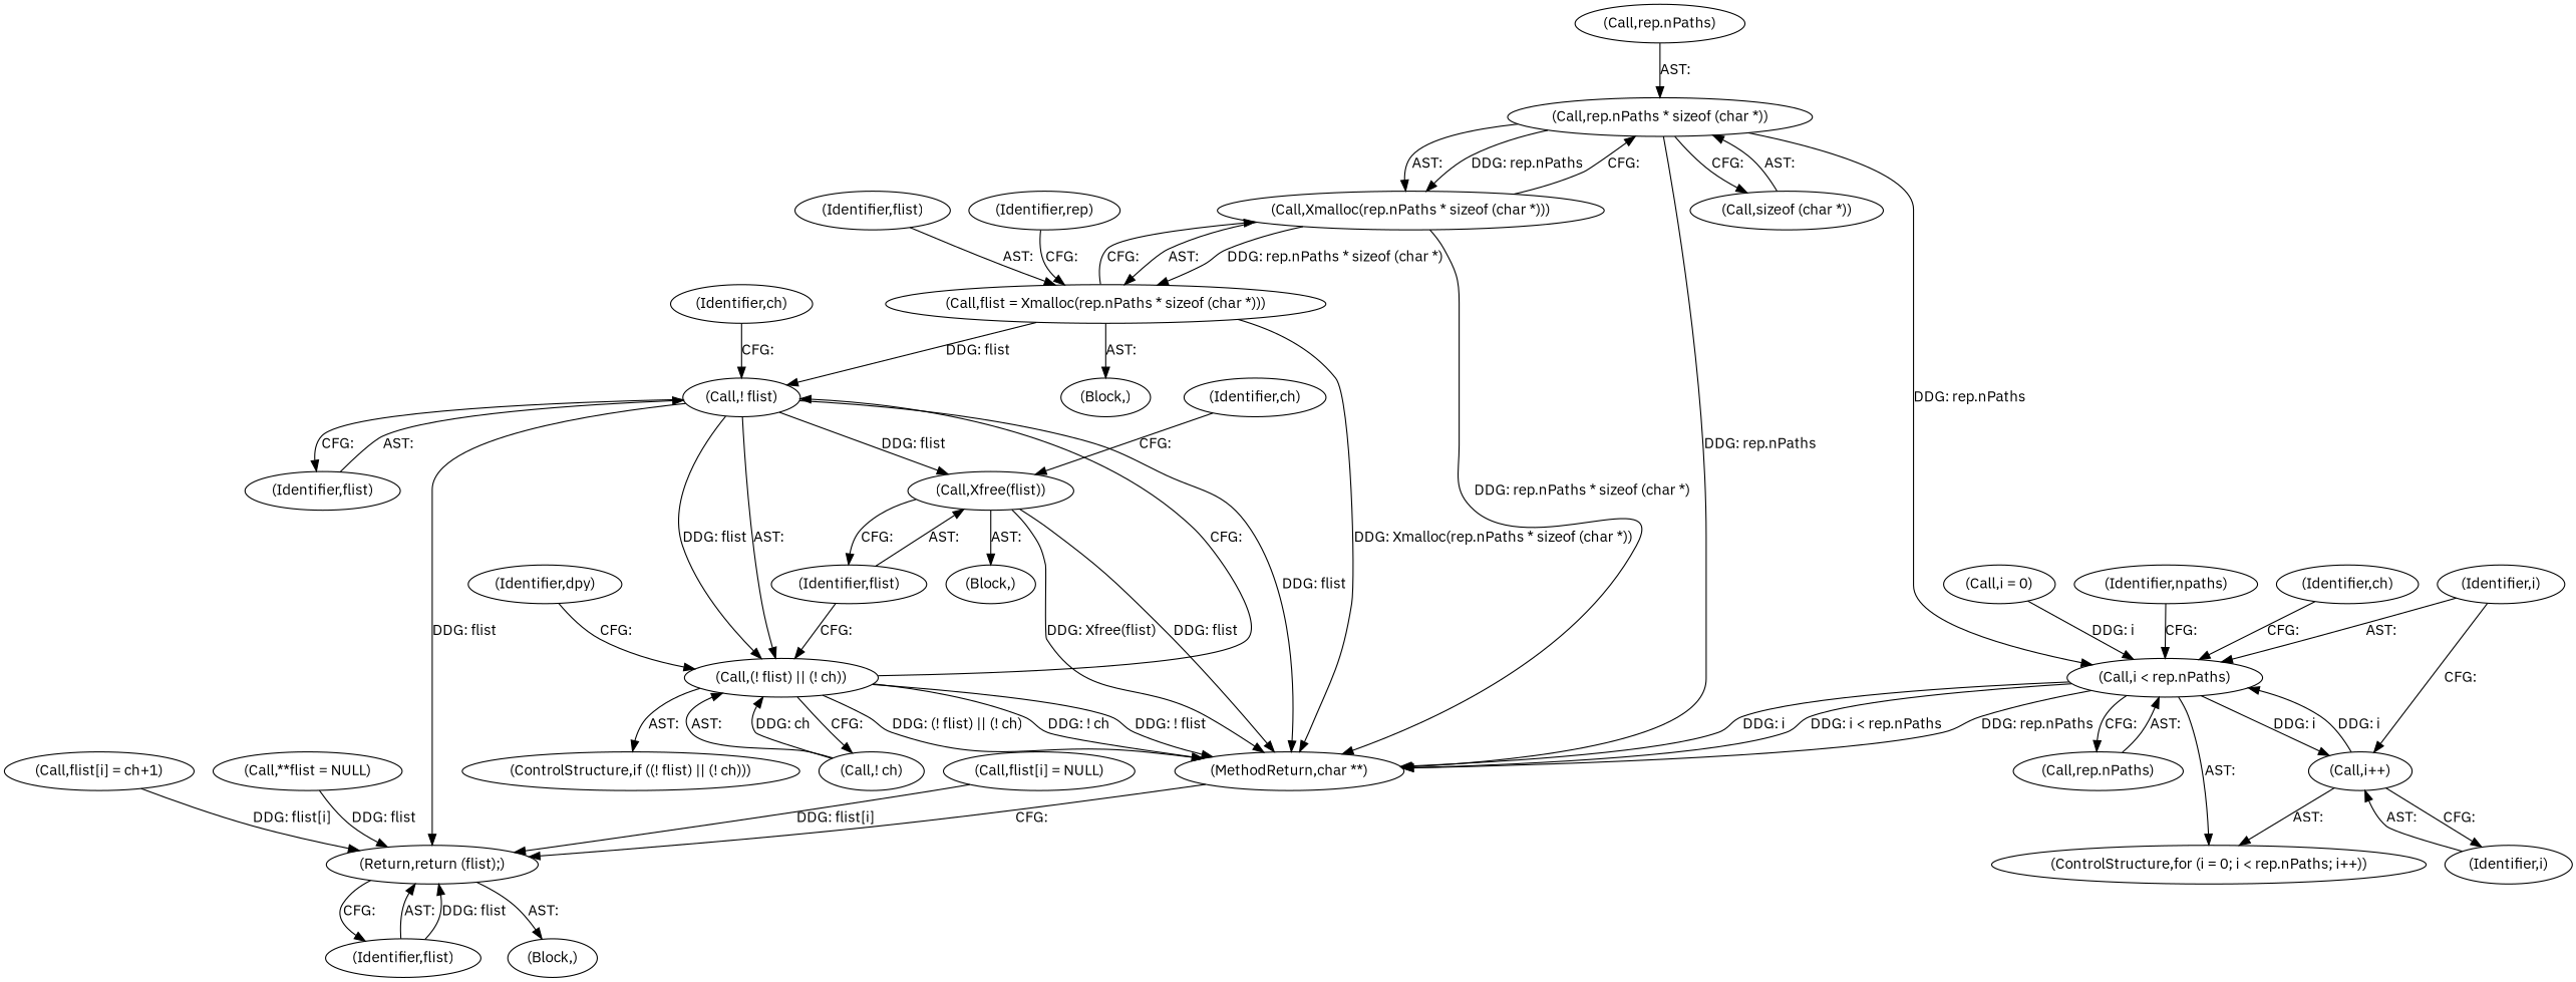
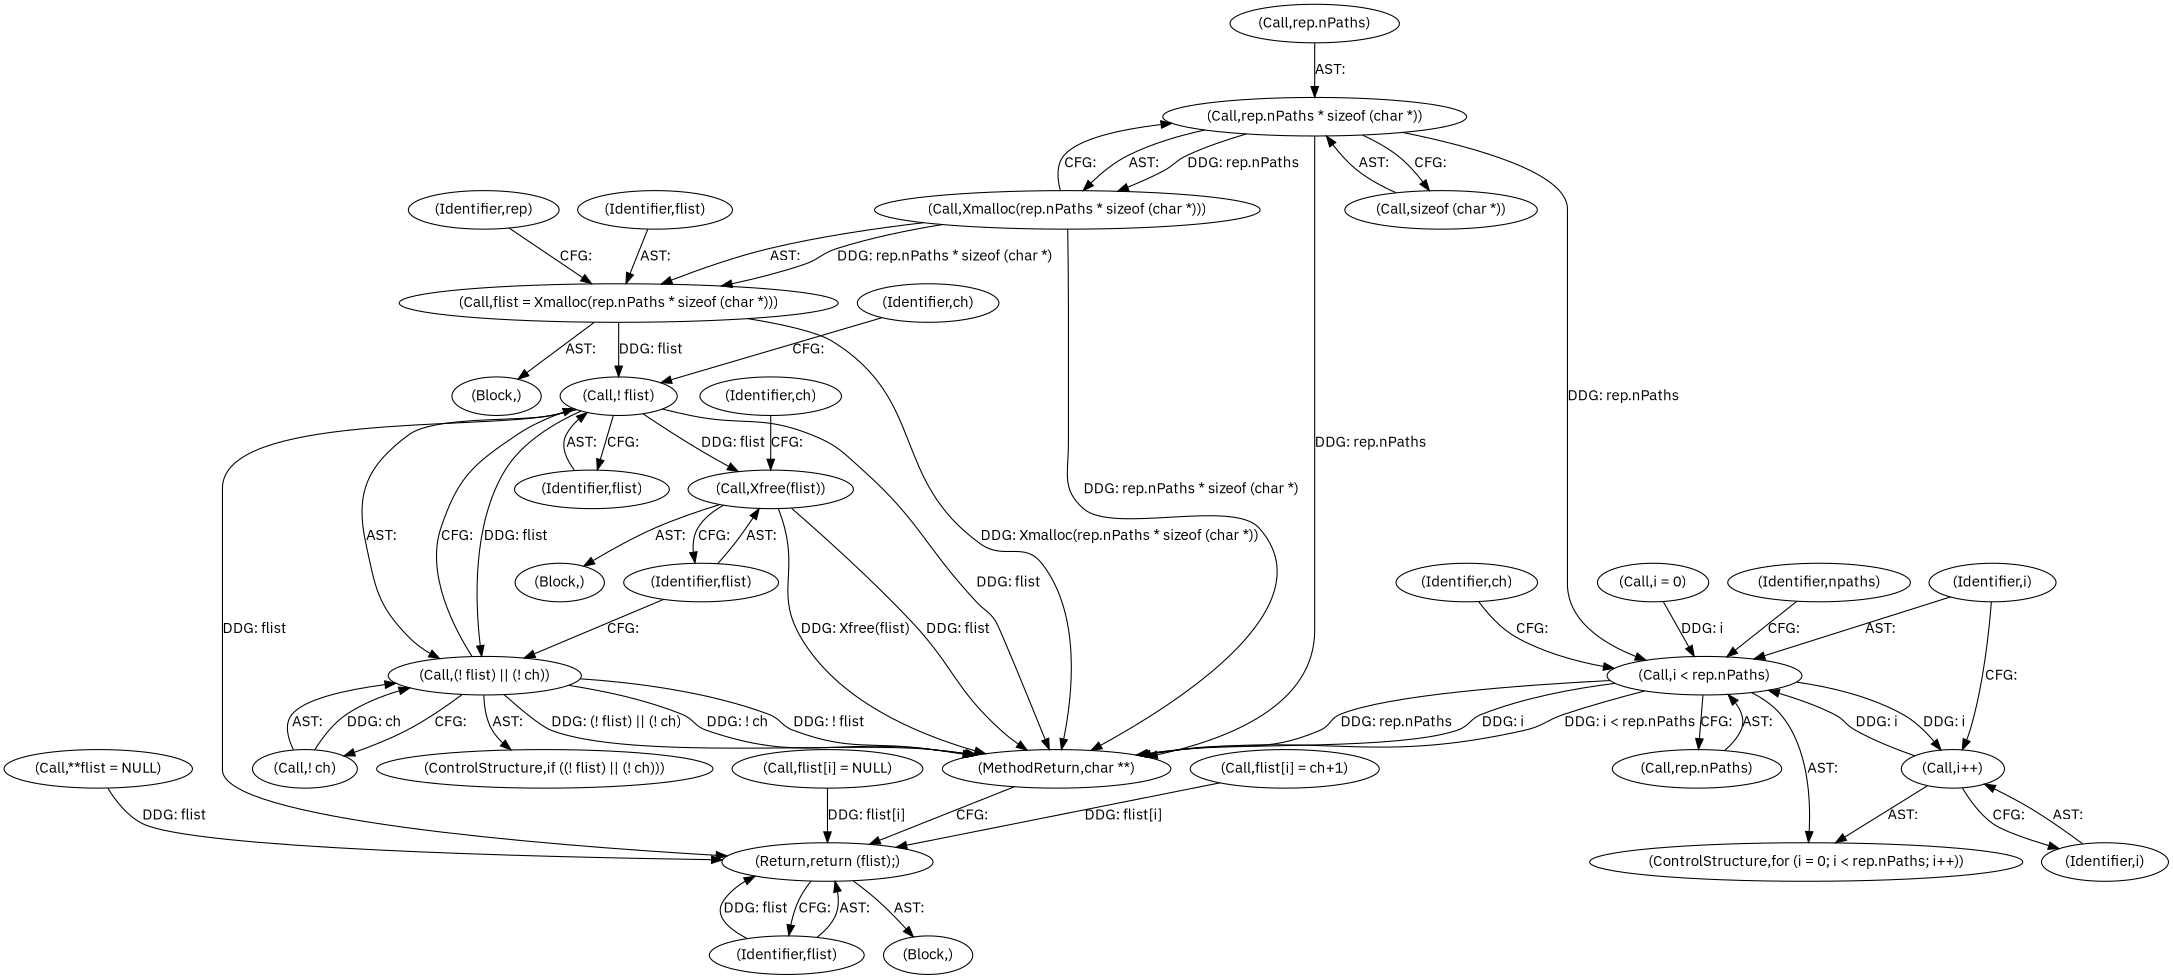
  digraph {
    fontname="IBM Plex Sans"
    node [fontname="IBM Plex Sans"]
    edge [fontname="IBM Plex Sans"]
    n1 [label="(Call,rep.nPaths * sizeof (char *))"]
    n2 [label="(Call,Xmalloc(rep.nPaths * sizeof (char *)))"]
    n3 [label="(Call,i < rep.nPaths)"]
    n4 [label="(Call,sizeof (char *))"]
    n5 [label="(MethodReturn,char **)"]
    n6 [label="(Call,flist = Xmalloc(rep.nPaths * sizeof (char *)))"]
    n7 [label="(Call,i++)"]
    n8 [label="(Call,rep.nPaths)"]
    n9 [label="(ControlStructure,for (i = 0; i < rep.nPaths; i++))"]
    n10 [label="(Return,return (flist);)"]
    n11 [label="(Call,! flist)"]
    n12 [label="(Block,)"]
    n13 [label="(Call,(! flist) || (! ch))"]
    n14 [label="(Call,Xfree(flist))"]
    n15 [label="(Identifier,flist)"]
    n16 [label="(Call,! ch)"]
    n17 [label="(ControlStructure,if ((! flist) || (! ch)))"]
    n18 [label="(Block,)"]
    n19 [label="(Identifier,flist)"]
    n20 [label="(Identifier,flist)"]
    n21 [label="(Block,)"]
    n22 [label="(Identifier,i)"]
    n23 [label="(Call,flist[i] = ch+1)"]
    n24 [label="(Call,i = 0)"]
-   n25 [label="(Identifier,dpy)"]
    n26 [label="(Identifier,ch)"]
    n27 [label="(Call,**flist = NULL)"]
    n28 [label="(Identifier,npaths)"]
    n29 [label="(Identifier,i)"]
    n30 [label="(Identifier,ch)"]
    n31 [label="(Call,flist[i] = NULL)"]
    n32 [label="(Identifier,rep)"]
    n33 [label="(Call,rep.nPaths)"]
    n34 [label="(Identifier,flist)"]
    n35 [label="(Identifier,ch)"]
    n1 -> n2 [label="AST: "]
    n1 -> n2 [label="DDG: rep.nPaths"]
    n1 -> n3 [label="DDG: rep.nPaths"]
    n1 -> n4 [label="CFG: "]
    n1 -> n5 [label="DDG: rep.nPaths"]
    n2 -> n1 [label="CFG: "]
    n2 -> n5 [label="DDG: rep.nPaths * sizeof (char *)"]
    n2 -> n6 [label="AST: "]
    n2 -> n6 [label="DDG: rep.nPaths * sizeof (char *)"]
    n3 -> n5 [label="DDG: i"]
    n3 -> n5 [label="DDG: i < rep.nPaths"]
    n3 -> n5 [label="DDG: rep.nPaths"]
    n3 -> n7 [label="DDG: i"]
    n3 -> n8 [label="CFG: "]
    n3 -> n9 [label="AST: "]
    n4 -> n1 [label="AST: "]
    n5 -> n10 [label="CFG: "]
-   n6 -> n2 [label="CFG: "]
    n6 -> n5 [label="DDG: Xmalloc(rep.nPaths * sizeof (char *))"]
    n6 -> n11 [label="DDG: flist"]
    n6 -> n12 [label="AST: "]
    n7 -> n3 [label="DDG: i"]
    n7 -> n9 [label="AST: "]
    n7 -> n22 [label="CFG: "]
    n8 -> n3 [label="AST: "]
    n10 -> n20 [label="CFG: "]
    n10 -> n21 [label="AST: "]
    n11 -> n5 [label="DDG: flist"]
    n11 -> n10 [label="DDG: flist"]
    n11 -> n13 [label="AST: "]
    n11 -> n13 [label="DDG: flist"]
    n11 -> n14 [label="DDG: flist"]
    n11 -> n15 [label="CFG: "]
    n13 -> n5 [label="DDG: (! flist) || (! ch)"]
    n13 -> n5 [label="DDG: ! ch"]
    n13 -> n5 [label="DDG: ! flist"]
    n13 -> n11 [label="CFG: "]
    n13 -> n16 [label="CFG: "]
    n13 -> n17 [label="AST: "]
    n14 -> n5 [label="DDG: Xfree(flist)"]
    n14 -> n5 [label="DDG: flist"]
    n14 -> n18 [label="AST: "]
    n14 -> n19 [label="CFG: "]
    n15 -> n11 [label="AST: "]
    n16 -> n13 [label="AST: "]
    n16 -> n13 [label="DDG: ch"]
    n19 -> n13 [label="CFG: "]
    n19 -> n14 [label="AST: "]
    n20 -> n10 [label="AST: "]
    n20 -> n10 [label="DDG: flist"]
    n22 -> n7 [label="AST: "]
    n23 -> n10 [label="DDG: flist[i]"]
    n24 -> n3 [label="DDG: i"]
-   n25 -> n13 [label="CFG: "]
    n26 -> n14 [label="CFG: "]
    n27 -> n10 [label="DDG: flist"]
    n28 -> n3 [label="CFG: "]
    n29 -> n3 [label="AST: "]
    n29 -> n7 [label="CFG: "]
    n30 -> n3 [label="CFG: "]
    n31 -> n10 [label="DDG: flist[i]"]
    n32 -> n6 [label="CFG: "]
    n33 -> n1 [label="AST: "]
    n34 -> n6 [label="AST: "]
    n35 -> n11 [label="CFG: "]
  }
